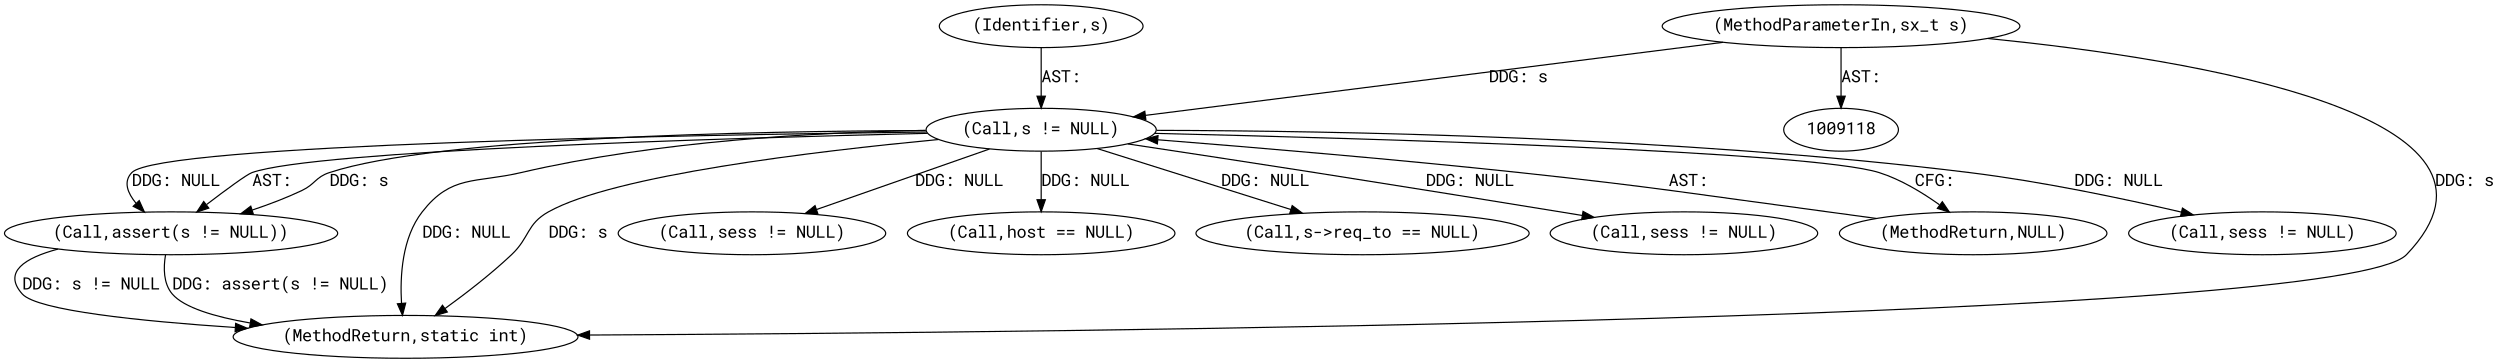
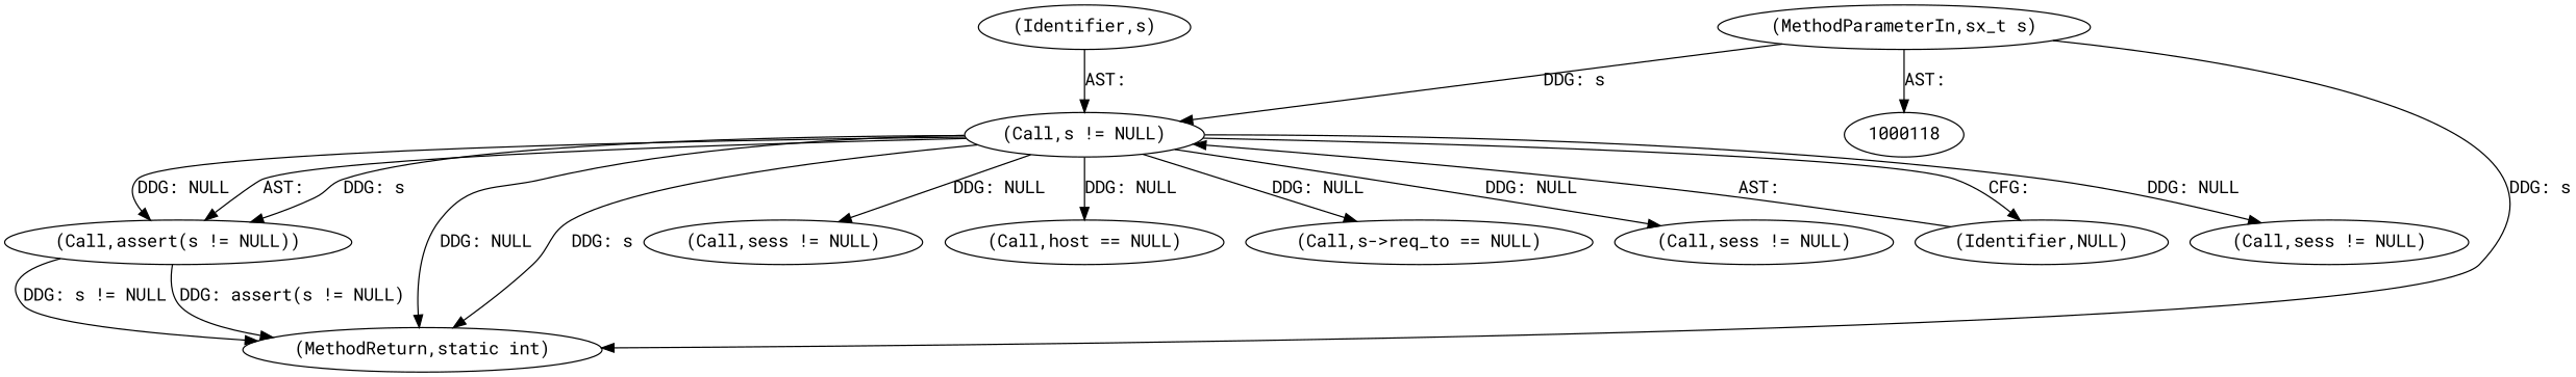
  digraph {
    fontname="Roboto Mono"
    node [fontname="Roboto Mono"]
    edge [fontname="Roboto Mono"]
    n1 [label="(Call,assert(s != NULL))"]
    n2 [label="(MethodReturn,static int)"]
    n3 [label="(Call,s != NULL)"]
    n4 [label="(Call,sess != NULL)"]
    n5 [label="(Call,host == NULL)"]
    n6 [label="(Call,s->req_to == NULL)"]
    n7 [label="(Call,sess != NULL)"]
-   n8 [label="(MethodReturn,NULL)"]
+   n8 [label="(Identifier,NULL)"]
    n9 [label="(Call,sess != NULL)"]
    n10 [label="(MethodParameterIn,sx_t s)"]
-   1000118 [label=1009118]
+   1000118
    n12 [label="(Identifier,s)"]
    n1 -> n2 [label="DDG: assert(s != NULL)"]
    n1 -> n2 [label="DDG: s != NULL"]
    n3 -> n1 [label="AST: "]
    n3 -> n1 [label="DDG: s"]
    n3 -> n1 [label="DDG: NULL"]
    n3 -> n2 [label="DDG: NULL"]
    n3 -> n2 [label="DDG: s"]
    n3 -> n4 [label="DDG: NULL"]
    n3 -> n5 [label="DDG: NULL"]
    n3 -> n6 [label="DDG: NULL"]
    n3 -> n7 [label="DDG: NULL"]
    n3 -> n8 [label="CFG: "]
    n3 -> n9 [label="DDG: NULL"]
    n8 -> n3 [label="AST: "]
    n10 -> n2 [label="DDG: s"]
    n10 -> n3 [label="DDG: s"]
    n10 -> 1000118 [label="AST: "]
    n12 -> n3 [label="AST: "]
  }
